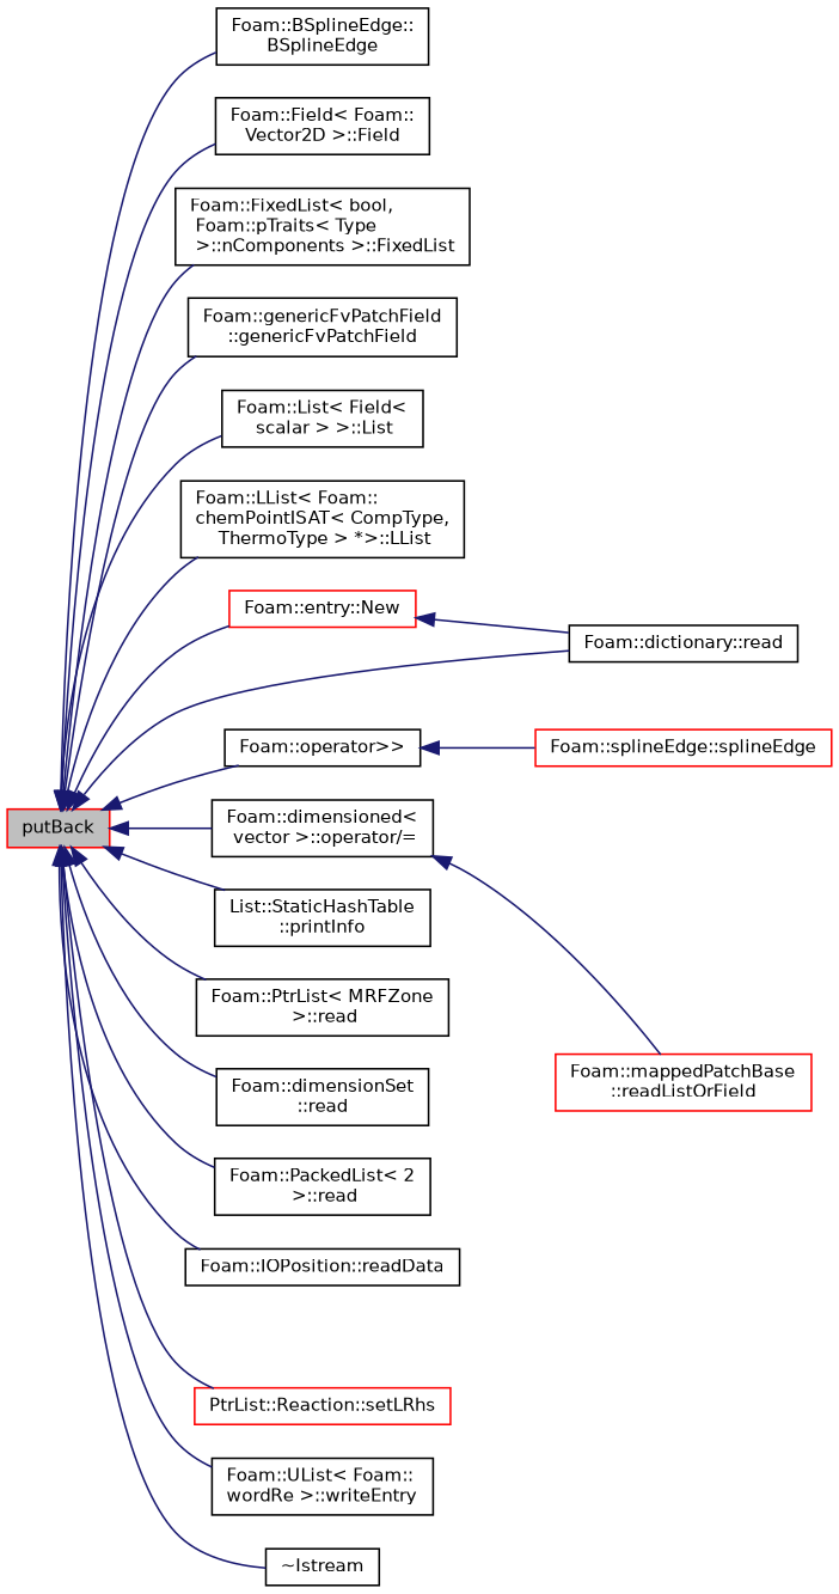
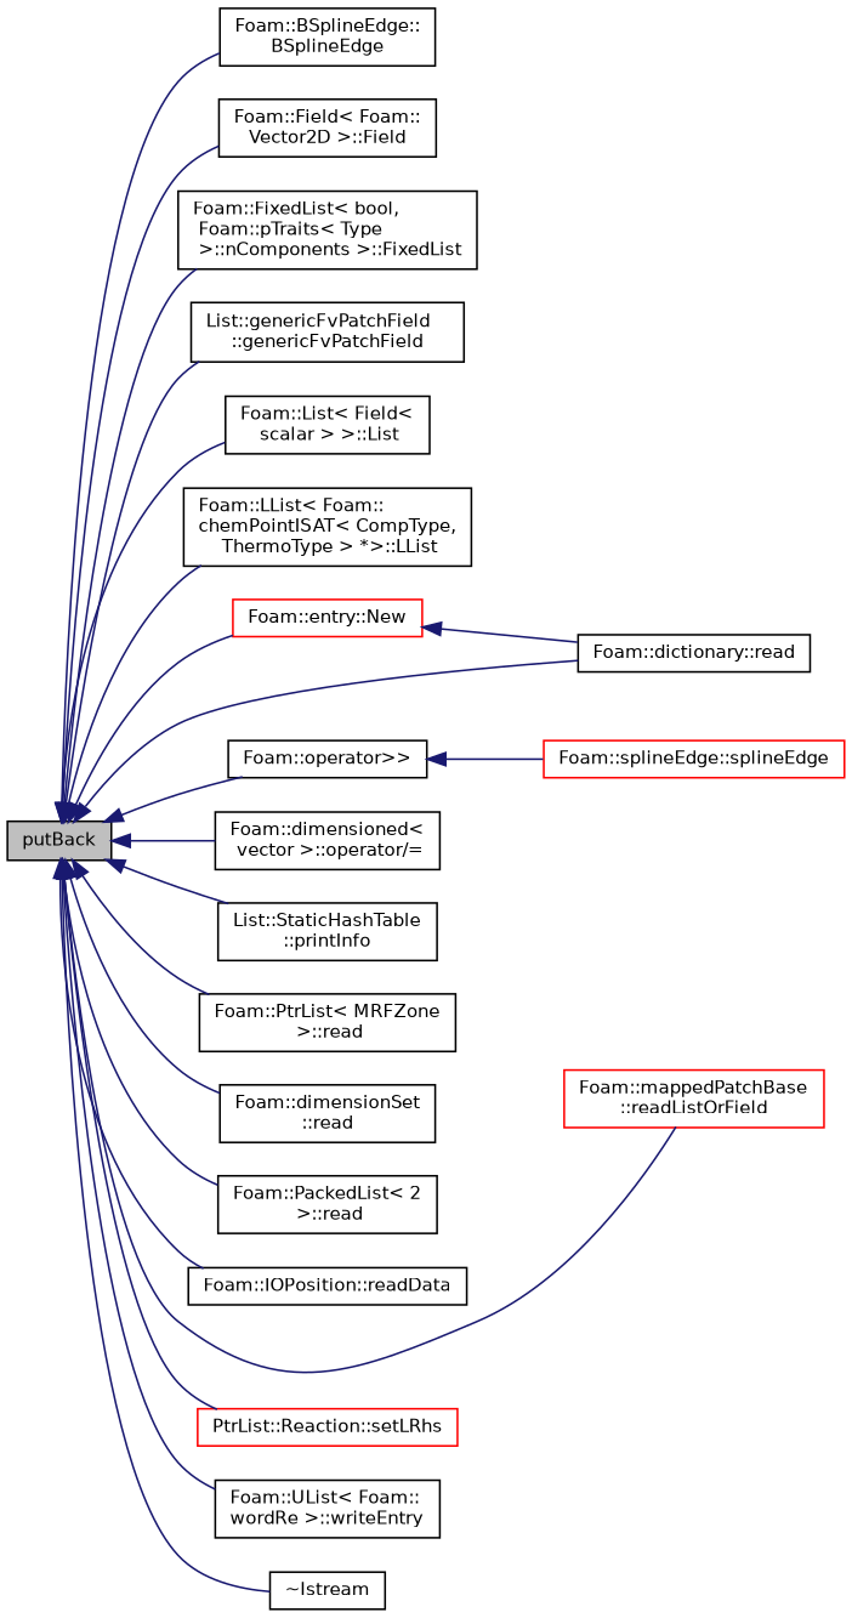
  digraph {
    rankdir=LR
    node [color=black fontname=Helvetica fontsize=10 shape=record]
    edge [color=midnightblue dir=back fontname=Helvetica fontsize=10 labelfontname=Helvetica labelfontsize=10 style=solid]
-   n1 [color=red fillcolor=grey75 fontcolor=black height=0.2 label=putBack style=filled width=0.4]
+   n1 [fillcolor=grey75 fontcolor=black height=0.2 label=putBack style=filled width=0.4]
    n2 [height=0.2 label="Foam::BSplineEdge::\lBSplineEdge" width=0.4]
    n3 [height=0.2 label="Foam::Field\< Foam::\lVector2D \>::Field" width=0.4]
    n4 [height=0.2 label="Foam::FixedList\< bool,\l Foam::pTraits\< Type\l \>::nComponents \>::FixedList" width=0.4]
-   n5 [height=0.2 label="Foam::genericFvPatchField\l::genericFvPatchField" width=0.4]
+   n5 [height=0.2 label="List::genericFvPatchField\l::genericFvPatchField" width=0.4]
    n6 [height=0.2 label="Foam::List\< Field\<\l scalar \> \>::List" width=0.4]
    n7 [height=0.2 label="Foam::LList\< Foam::\lchemPointISAT\< CompType,\l ThermoType \> *\>::LList" width=0.4]
    n8 [color=red height=0.2 label="Foam::entry::New" width=0.4]
    n9 [height=0.2 label="Foam::dictionary::read" width=0.4]
    n10 [height=0.2 label="Foam::dimensioned\<\l vector \>::operator/=" width=0.4]
    n11 [height=0.2 label="Foam::operator\>\>" width=0.4]
    n12 [height=0.2 label="List::StaticHashTable\l::printInfo" width=0.4]
    n13 [height=0.2 label="Foam::PtrList\< MRFZone\l \>::read" width=0.4]
    n14 [height=0.2 label="Foam::dimensionSet\l::read" width=0.4]
    n15 [height=0.2 label="Foam::PackedList\< 2\l \>::read" width=0.4]
    n16 [height=0.2 label="Foam::IOPosition::readData" width=0.4]
    n17 [color=red height=0.2 label="Foam::mappedPatchBase\l::readListOrField" width=0.4]
    n18 [color=red height=0.2 label="PtrList::Reaction::setLRhs" width=0.4]
    n19 [height=0.2 label="Foam::UList\< Foam::\lwordRe \>::writeEntry" width=0.4]
    n20 [height=0.2 label="~Istream" width=0.4]
    n21 [color=red height=0.2 label="Foam::splineEdge::splineEdge" width=0.4]
    n1 -> n2
    n1 -> n3
    n1 -> n4
    n1 -> n5
    n1 -> n6
    n1 -> n7
    n1 -> n8
    n1 -> n9
    n1 -> n10
    n1 -> n11
    n1 -> n12
    n1 -> n13
    n1 -> n14
    n1 -> n15
    n1 -> n16
-   n10 -> n17
+   n1 -> n17
    n1 -> n18
    n1 -> n19
    n1 -> n20
    n8 -> n9
    n11 -> n21
  }
